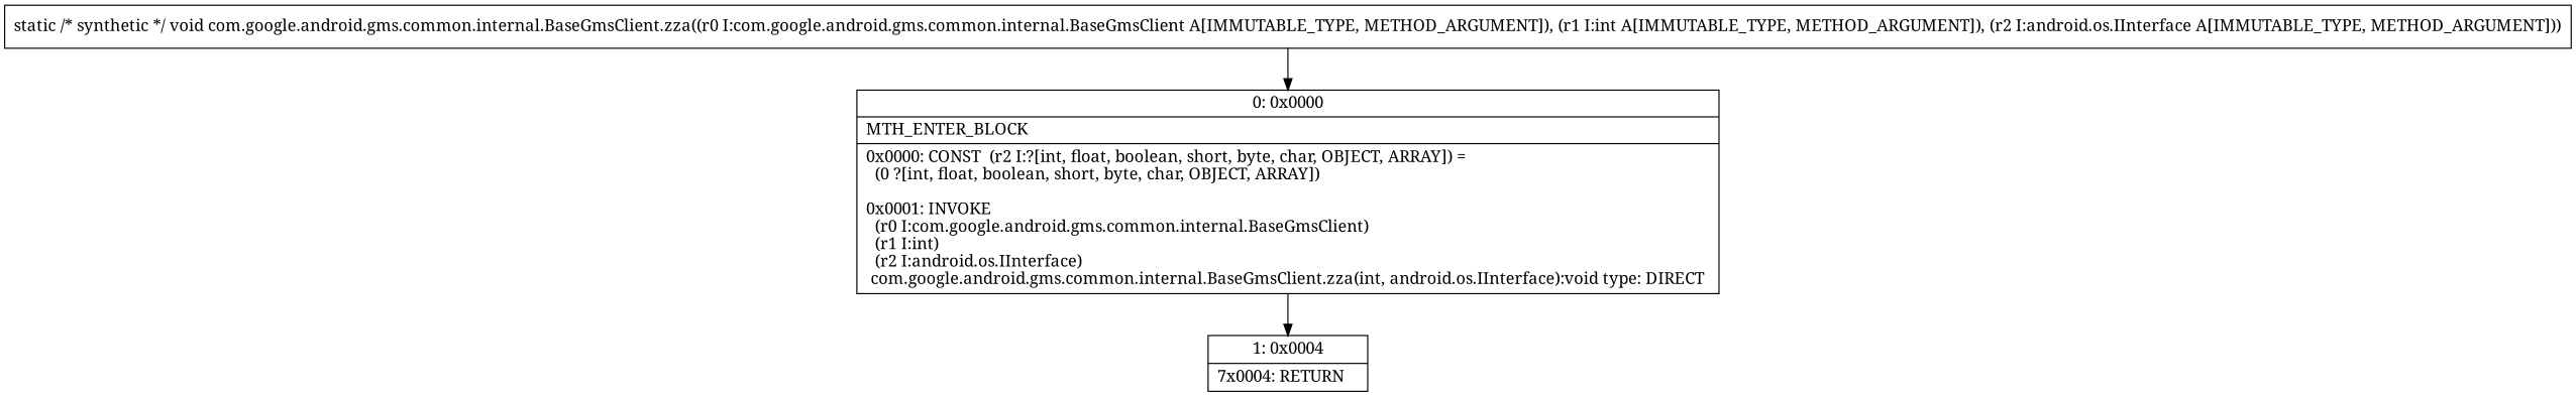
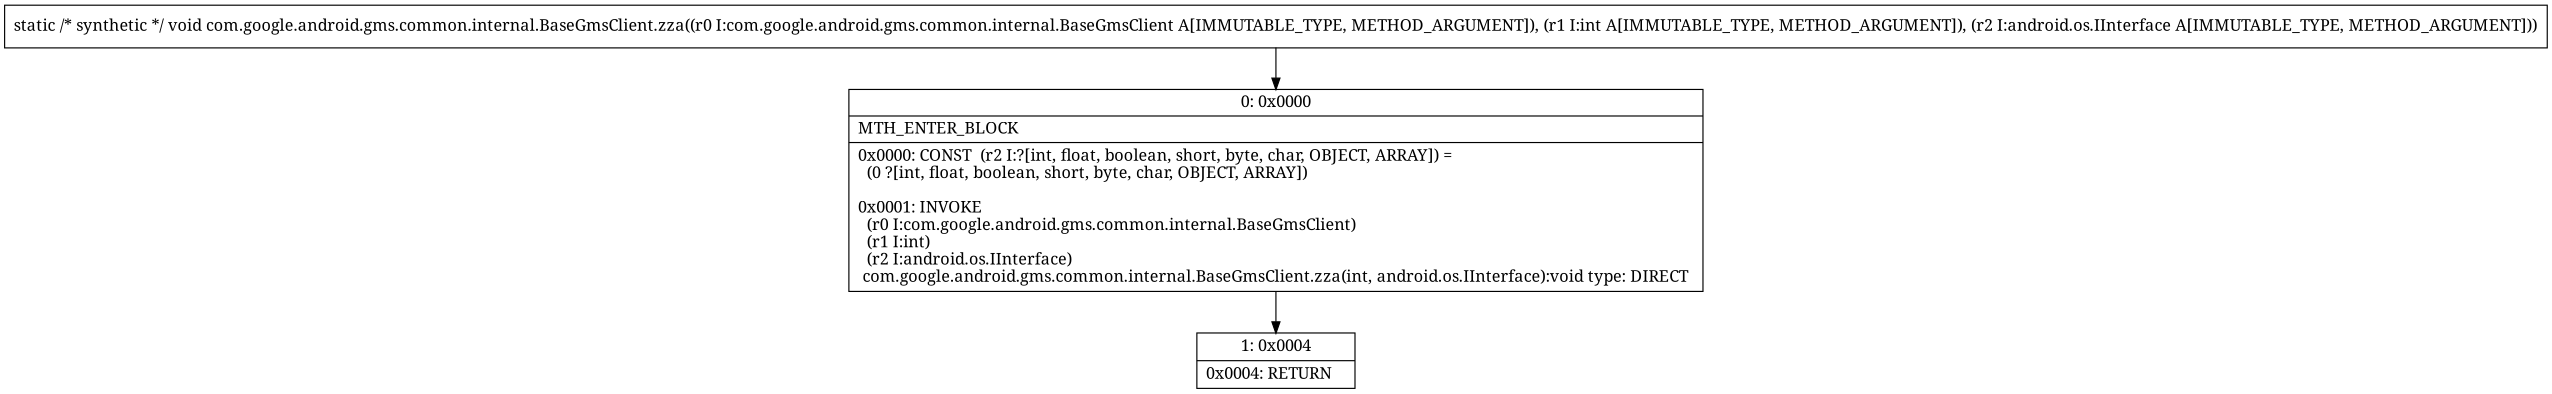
  digraph {
    fontname="Noto Serif"
    node [shape=record fontname="Noto Serif"]
    edge [fontname="Noto Serif"]
    n1 [label="{0\:\ 0x0000|MTH_ENTER_BLOCK\l|0x0000: CONST  (r2 I:?[int, float, boolean, short, byte, char, OBJECT, ARRAY]) = \l  (0 ?[int, float, boolean, short, byte, char, OBJECT, ARRAY])\l \l0x0001: INVOKE  \l  (r0 I:com.google.android.gms.common.internal.BaseGmsClient)\l  (r1 I:int)\l  (r2 I:android.os.IInterface)\l com.google.android.gms.common.internal.BaseGmsClient.zza(int, android.os.IInterface):void type: DIRECT \l}"]
-   n2 [label="{1\:\ 0x0004|7x0004: RETURN   \l}"]
+   n2 [label="{1\:\ 0x0004|0x0004: RETURN   \l}"]
    n3 [label="{static \/* synthetic *\/ void com.google.android.gms.common.internal.BaseGmsClient.zza((r0 I:com.google.android.gms.common.internal.BaseGmsClient A[IMMUTABLE_TYPE, METHOD_ARGUMENT]), (r1 I:int A[IMMUTABLE_TYPE, METHOD_ARGUMENT]), (r2 I:android.os.IInterface A[IMMUTABLE_TYPE, METHOD_ARGUMENT])) }"]
    n1 -> n2
    n3 -> n1
  }
